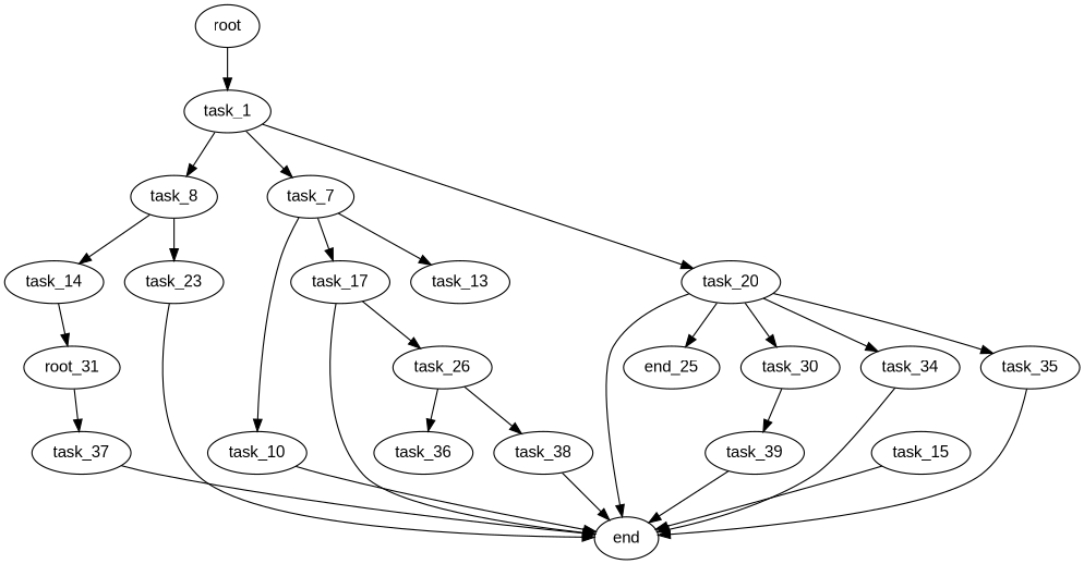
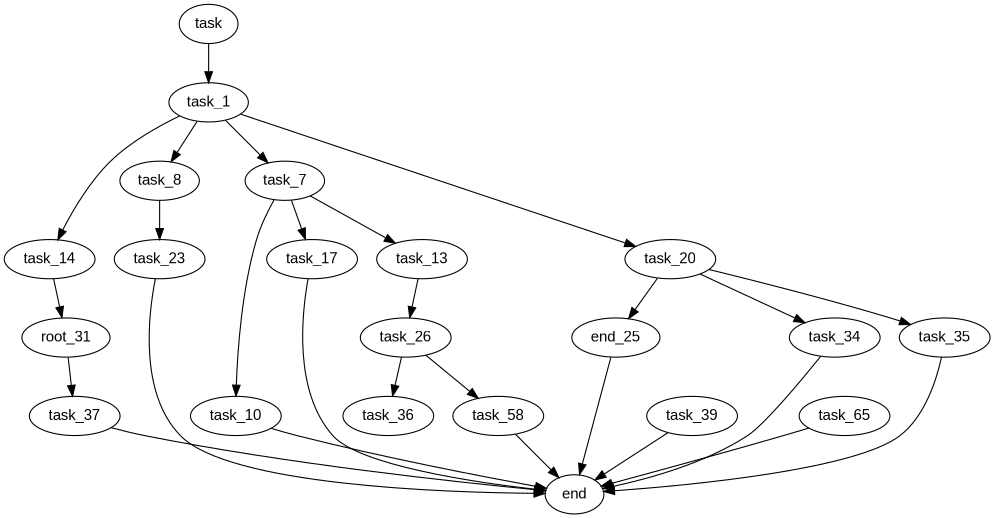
  digraph {
    fontname="Liberation Sans"
    node [fontname="Liberation Sans"]
    edge [fontname="Liberation Sans"]
-   root
+   root [label=task]
    task_1
    task_7
    task_8
    task_14
    task_20
    task_13
    n8 [label=task_10]
    task_17
    n10 [label=task_23]
    n11 [label=root_31]
-   task_15
+   task_15 [label=task_65]
    end
    n14 [label=end_25]
-   task_30
    task_34
    task_35
    task_26
    task_37
    task_39
    task_36
-   task_38
+   task_38 [label=task_58]
    root -> task_1
    task_1 -> task_7
    task_1 -> task_8
-   task_8 -> task_14
+   task_1 -> task_14
    task_1 -> task_20
    task_7 -> task_13
    task_7 -> n8
    task_7 -> task_17
    task_8 -> n10
    task_14 -> n11
    task_20 -> n14
-   task_20 -> task_30
    task_20 -> task_34
    task_20 -> task_35
-   task_17 -> task_26
+   task_13 -> task_26
    n8 -> end
    task_17 -> end
    n10 -> end
    n11 -> task_37
    task_15 -> end
-   task_20 -> end
-   task_30 -> task_39
+   n14 -> end
    task_34 -> end
    task_35 -> end
    task_26 -> task_36
    task_26 -> task_38
    task_37 -> end
    task_39 -> end
    task_38 -> end
  }
